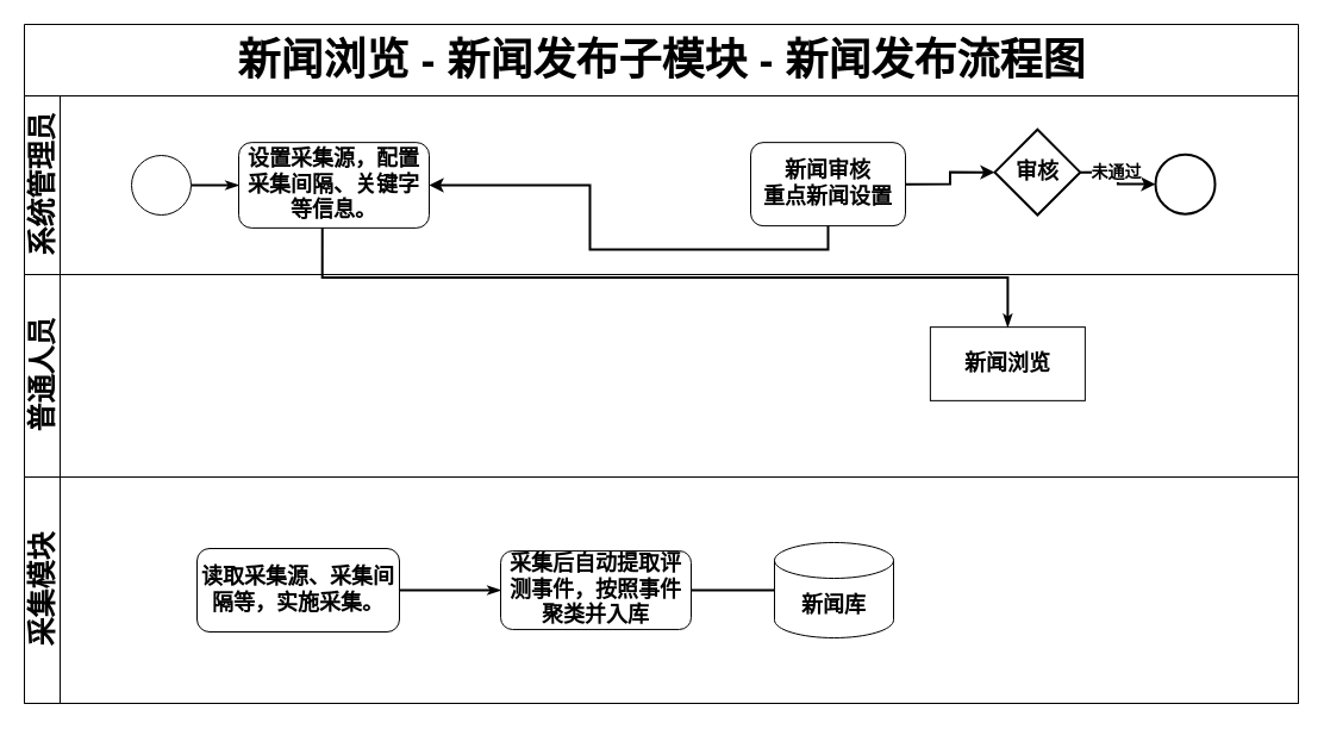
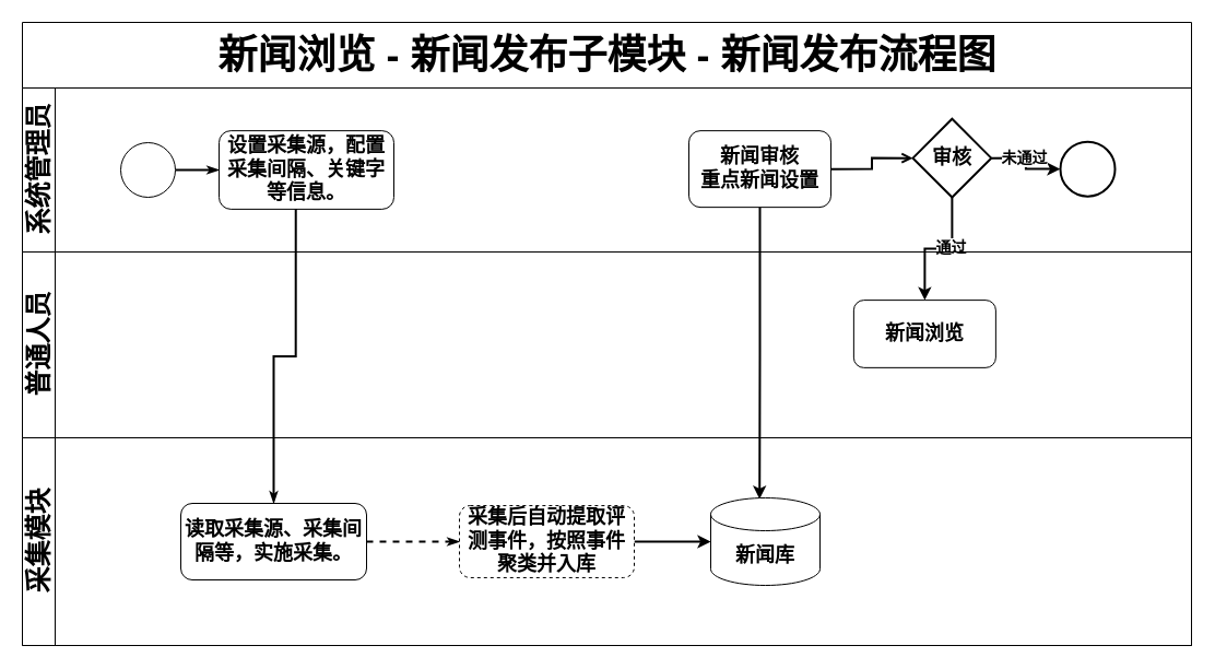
  <mxCell id="0" />
  <mxCell id="1" parent="0" />
  <mxCell id="2" value="&lt;span style=&quot;font-family: &amp;#34;helvetica&amp;#34;&quot;&gt;&lt;font style=&quot;font-size: 36px&quot;&gt;新闻浏览 - 新闻发布子模块 - 新闻发布流程图&lt;/font&gt;&lt;/span&gt;" style="swimlane;html=1;childLayout=stackLayout;horizontal=1;startSize=60;horizontalStack=0;rounded=0;shadow=0;labelBackgroundColor=none;strokeWidth=1;fontFamily=Verdana;fontSize=8;align=center;" parent="1" vertex="1"><mxGeometry x="20" y="20" width="1070" height="570" as="geometry" /></mxCell>
  <mxCell id="3" value="&lt;font style=&quot;font-size: 24px&quot;&gt;系统管理员&lt;/font&gt;" style="swimlane;html=1;startSize=30;horizontal=0;" parent="2" vertex="1"><mxGeometry y="60" width="1070" height="150" as="geometry"><mxRectangle y="20" width="680" height="20" as="alternateBounds" /></mxGeometry></mxCell>
  <mxCell id="4" style="edgeStyle=orthogonalEdgeStyle;rounded=0;html=1;labelBackgroundColor=none;startArrow=none;startFill=0;startSize=5;endArrow=classicThin;endFill=1;endSize=5;jettySize=auto;orthogonalLoop=1;strokeWidth=2;fontFamily=Verdana;fontSize=8" parent="3" source="5" target="6" edge="1"><mxGeometry relative="1" as="geometry" /></mxCell>
  <mxCell id="5" value="" style="ellipse;whiteSpace=wrap;html=1;rounded=0;shadow=0;labelBackgroundColor=none;strokeWidth=1;fontFamily=Verdana;fontSize=8;align=center;" parent="3" vertex="1"><mxGeometry x="90" y="50" width="50" height="50" as="geometry" /></mxCell>
  <mxCell id="6" value="&lt;font style=&quot;font-size: 18px&quot;&gt;&lt;b&gt;设置采集源，配置采集间隔、关键字等信息。&lt;/b&gt;&lt;/font&gt;" style="rounded=1;whiteSpace=wrap;html=1;shadow=0;labelBackgroundColor=none;strokeWidth=1;fontFamily=Verdana;fontSize=8;align=center;" parent="3" vertex="1"><mxGeometry x="180" y="39.13" width="160" height="71.75" as="geometry" /></mxCell>
- <mxCell id="7" style="edgeStyle=orthogonalEdgeStyle;rounded=0;orthogonalLoop=1;jettySize=auto;html=1;exitX=1;exitY=0.5;exitDx=0;exitDy=0;entryX=0;entryY=0.5;entryDx=0;entryDy=0;entryPerimeter=0;strokeWidth=2;" parent="3" source="11" target="10" edge="1"><mxGeometry relative="1" as="geometry"><mxPoint x="475" y="73.25" as="sourcePoint" /></mxGeometry></mxCell>
+ <mxCell id="7" style="edgeStyle=orthogonalEdgeStyle;rounded=0;orthogonalLoop=1;jettySize=auto;html=1;exitX=1;exitY=0.5;exitDx=0;exitDy=0;entryX=0;entryY=0.5;entryDx=0;entryDy=0;entryPerimeter=0;strokeWidth=2;endArrow=open;" parent="3" source="11" target="10" edge="1"><mxGeometry relative="1" as="geometry"><mxPoint x="475" y="73.25" as="sourcePoint" /></mxGeometry></mxCell>
  <mxCell id="8" style="edgeStyle=orthogonalEdgeStyle;rounded=0;orthogonalLoop=1;jettySize=auto;html=1;entryX=0;entryY=0.5;entryDx=0;entryDy=0;strokeWidth=2;exitX=1;exitY=0.5;exitDx=0;exitDy=0;exitPerimeter=0;" parent="3" source="10" edge="1" target="12"><mxGeometry relative="1" as="geometry"><mxPoint x="840" y="75" as="sourcePoint" /><mxPoint x="940.0" y="75.01" as="targetPoint" /></mxGeometry></mxCell>
  <mxCell id="9" value="&lt;b&gt;&lt;font style=&quot;font-size: 14px&quot;&gt;未通过&lt;/font&gt;&lt;/b&gt;" style="edgeLabel;html=1;align=center;verticalAlign=middle;resizable=0;points=[];" parent="8" vertex="1" connectable="0"><mxGeometry x="-0.189" y="1" relative="1" as="geometry"><mxPoint as="offset" /></mxGeometry></mxCell>
  <mxCell id="10" value="&lt;font style=&quot;font-size: 18px&quot;&gt;&lt;b&gt;审核&lt;/b&gt;&lt;/font&gt;" style="strokeWidth=2;html=1;shape=mxgraph.flowchart.decision;whiteSpace=wrap;rounded=1;shadow=0;labelBackgroundColor=none;fontFamily=Verdana;fontSize=8;align=center;" parent="3" vertex="1"><mxGeometry x="815" y="28.26" width="71.75" height="71.75" as="geometry" /></mxCell>
  <mxCell id="11" value="&lt;b&gt;&lt;font style=&quot;font-size: 18px&quot;&gt;新闻审核&lt;br&gt;重点新闻设置&lt;/font&gt;&lt;/b&gt;" style="rounded=1;whiteSpace=wrap;html=1;shadow=0;labelBackgroundColor=none;strokeWidth=1;fontFamily=Verdana;fontSize=8;align=center;" parent="3" vertex="1"><mxGeometry x="610" y="39.13" width="130" height="70" as="geometry" /></mxCell>
  <mxCell id="12" value="" style="ellipse;whiteSpace=wrap;html=1;rounded=0;shadow=0;labelBackgroundColor=none;strokeWidth=2;fontFamily=Verdana;fontSize=8;align=center;" parent="3" vertex="1"><mxGeometry x="950" y="49.13" width="50" height="50" as="geometry" /></mxCell>
+ <mxCell id="13" style="edgeStyle=orthogonalEdgeStyle;rounded=0;orthogonalLoop=1;jettySize=auto;html=1;exitX=0.5;exitY=1;exitDx=0;exitDy=0;exitPerimeter=0;entryX=0.5;entryY=0;entryDx=0;entryDy=0;strokeWidth=2;" parent="2" source="10" target="16" edge="1"><mxGeometry relative="1" as="geometry"><mxPoint x="585.88" y="230" as="targetPoint" /></mxGeometry></mxCell>
+ <mxCell id="14" value="&lt;b&gt;&lt;font style=&quot;font-size: 14px&quot;&gt;通过&lt;/font&gt;&lt;/b&gt;" style="edgeLabel;html=1;align=center;verticalAlign=middle;resizable=0;points=[];" parent="13" vertex="1" connectable="0"><mxGeometry x="-0.247" y="-1" relative="1" as="geometry"><mxPoint as="offset" /></mxGeometry></mxCell>
  <mxCell id="15" value="&lt;font style=&quot;font-size: 24px&quot;&gt;普通人员&lt;/font&gt;" style="swimlane;html=1;startSize=30;horizontal=0;" parent="2" vertex="1"><mxGeometry y="210" width="1070" height="170" as="geometry" /></mxCell>
- <mxCell id="16" value="&lt;b&gt;&lt;font style=&quot;font-size: 18px&quot;&gt;新闻浏览&lt;/font&gt;&lt;/b&gt;" style="whiteSpace=wrap;html=1;shadow=0;labelBackgroundColor=none;strokeWidth=1;fontFamily=Verdana;fontSize=8;align=center;rounded=0;" parent="15" vertex="1"><mxGeometry x="760.88" y="44.12" width="130" height="61.75" as="geometry" /></mxCell>
- <mxCell id="17" style="edgeStyle=orthogonalEdgeStyle;rounded=0;html=1;labelBackgroundColor=none;startArrow=none;startFill=0;startSize=5;endArrow=classicThin;endFill=1;endSize=5;jettySize=auto;orthogonalLoop=1;strokeWidth=2;fontFamily=Verdana;fontSize=8;exitX=0.439;exitY=0.995;exitDx=0;exitDy=0;exitPerimeter=0;" parent="2" source="6" target="16" edge="1"><mxGeometry relative="1" as="geometry"><mxPoint x="200" y="395.5" as="targetPoint" /></mxGeometry></mxCell>
- <mxCell id="18" style="edgeStyle=orthogonalEdgeStyle;rounded=0;orthogonalLoop=1;jettySize=auto;html=1;exitX=0.5;exitY=1;exitDx=0;exitDy=0;strokeWidth=2;" parent="2" source="11" target="6" edge="1"><mxGeometry relative="1" as="geometry"><mxPoint x="373" y="370" as="sourcePoint" /><mxPoint x="740" y="330" as="targetPoint" /></mxGeometry></mxCell>
+ <mxCell id="16" value="&lt;b&gt;&lt;font style=&quot;font-size: 18px&quot;&gt;新闻浏览&lt;/font&gt;&lt;/b&gt;" style="rounded=1;whiteSpace=wrap;html=1;shadow=0;labelBackgroundColor=none;strokeWidth=1;fontFamily=Verdana;fontSize=8;align=center;" parent="15" vertex="1"><mxGeometry x="760.88" y="44.12" width="130" height="61.75" as="geometry" /></mxCell>
+ <mxCell id="17" style="edgeStyle=orthogonalEdgeStyle;rounded=0;html=1;labelBackgroundColor=none;startArrow=none;startFill=0;startSize=5;endArrow=classicThin;endFill=1;endSize=5;jettySize=auto;orthogonalLoop=1;strokeWidth=2;fontFamily=Verdana;fontSize=8;entryX=0.5;entryY=0;entryDx=0;entryDy=0;exitX=0.439;exitY=0.995;exitDx=0;exitDy=0;exitPerimeter=0;" parent="2" source="6" target="21" edge="1"><mxGeometry relative="1" as="geometry"><mxPoint x="200" y="395.5" as="targetPoint" /></mxGeometry></mxCell>
+ <mxCell id="18" style="edgeStyle=orthogonalEdgeStyle;rounded=0;orthogonalLoop=1;jettySize=auto;html=1;exitX=0.5;exitY=1;exitDx=0;exitDy=0;strokeWidth=2;entryX=0.447;entryY=0.012;entryDx=0;entryDy=0;entryPerimeter=0;" parent="2" source="11" target="24" edge="1"><mxGeometry relative="1" as="geometry"><mxPoint x="373" y="370" as="sourcePoint" /><mxPoint x="740" y="330" as="targetPoint" /></mxGeometry></mxCell>
  <mxCell id="19" value="&lt;font style=&quot;font-size: 24px&quot;&gt;采集模块&lt;/font&gt;" style="swimlane;html=1;startSize=30;horizontal=0;" parent="2" vertex="1"><mxGeometry y="380" width="1070" height="190" as="geometry" /></mxCell>
- <mxCell id="20" style="edgeStyle=orthogonalEdgeStyle;rounded=0;html=1;labelBackgroundColor=none;startArrow=none;startFill=0;startSize=5;endArrow=classicThin;endFill=1;endSize=5;jettySize=auto;orthogonalLoop=1;strokeWidth=2;fontFamily=Verdana;fontSize=8;exitX=1;exitY=0.5;exitDx=0;exitDy=0;" parent="19" source="21" target="23" edge="1"><mxGeometry relative="1" as="geometry"><mxPoint x="315" y="75" as="targetPoint" /><mxPoint x="270" y="75.5" as="sourcePoint" /></mxGeometry></mxCell>
+ <mxCell id="20" style="edgeStyle=orthogonalEdgeStyle;rounded=0;html=1;labelBackgroundColor=none;startArrow=none;startFill=0;startSize=5;endArrow=classicThin;endFill=1;endSize=5;jettySize=auto;orthogonalLoop=1;strokeWidth=2;fontFamily=Verdana;fontSize=8;exitX=1;exitY=0.5;exitDx=0;exitDy=0;dashed=1;" parent="19" source="21" target="23" edge="1"><mxGeometry relative="1" as="geometry"><mxPoint x="315" y="75" as="targetPoint" /><mxPoint x="270" y="75.5" as="sourcePoint" /></mxGeometry></mxCell>
  <mxCell id="21" value="&lt;font style=&quot;font-size: 18px&quot;&gt;&lt;b&gt;读取采集源、采集间隔等，实施采集。&lt;/b&gt;&lt;/font&gt;" style="rounded=1;whiteSpace=wrap;html=1;shadow=0;labelBackgroundColor=none;strokeWidth=1;fontFamily=Verdana;fontSize=8;align=center;" parent="19" vertex="1"><mxGeometry x="145" y="60" width="170" height="70" as="geometry" /></mxCell>
- <mxCell id="22" style="edgeStyle=orthogonalEdgeStyle;rounded=0;orthogonalLoop=1;jettySize=auto;html=1;exitX=1;exitY=0.5;exitDx=0;exitDy=0;entryX=0;entryY=0.5;entryDx=0;entryDy=0;entryPerimeter=0;strokeWidth=2;endArrow=none;" edge="1" parent="19" source="23" target="24"><mxGeometry relative="1" as="geometry" /></mxCell>
- <mxCell id="23" value="&lt;font style=&quot;font-size: 18px&quot;&gt;&lt;b&gt;采集后自动提取评测事件，按照事件聚类并入库&lt;/b&gt;&lt;/font&gt;" style="rounded=1;whiteSpace=wrap;html=1;shadow=0;labelBackgroundColor=none;strokeWidth=1;fontFamily=Verdana;fontSize=8;align=center;" parent="19" vertex="1"><mxGeometry x="400" y="62.07" width="160" height="65.87" as="geometry" /></mxCell>
+ <mxCell id="22" style="edgeStyle=orthogonalEdgeStyle;rounded=0;orthogonalLoop=1;jettySize=auto;html=1;exitX=1;exitY=0.5;exitDx=0;exitDy=0;entryX=0;entryY=0.5;entryDx=0;entryDy=0;entryPerimeter=0;strokeWidth=2;" edge="1" parent="19" source="23" target="24"><mxGeometry relative="1" as="geometry" /></mxCell>
+ <mxCell id="23" value="&lt;font style=&quot;font-size: 18px&quot;&gt;&lt;b&gt;采集后自动提取评测事件，按照事件聚类并入库&lt;/b&gt;&lt;/font&gt;" style="rounded=1;whiteSpace=wrap;html=1;shadow=0;labelBackgroundColor=none;strokeWidth=1;fontFamily=Verdana;fontSize=8;align=center;dashed=1;" parent="19" vertex="1"><mxGeometry x="400" y="62.07" width="160" height="65.87" as="geometry" /></mxCell>
  <mxCell id="24" value="&lt;font style=&quot;font-size: 18px&quot;&gt;&lt;b&gt;新闻库&lt;/b&gt;&lt;/font&gt;" style="shape=cylinder3;whiteSpace=wrap;html=1;boundedLbl=1;backgroundOutline=1;size=15;" vertex="1" parent="19"><mxGeometry x="630" y="55" width="100" height="80" as="geometry" /></mxCell>
